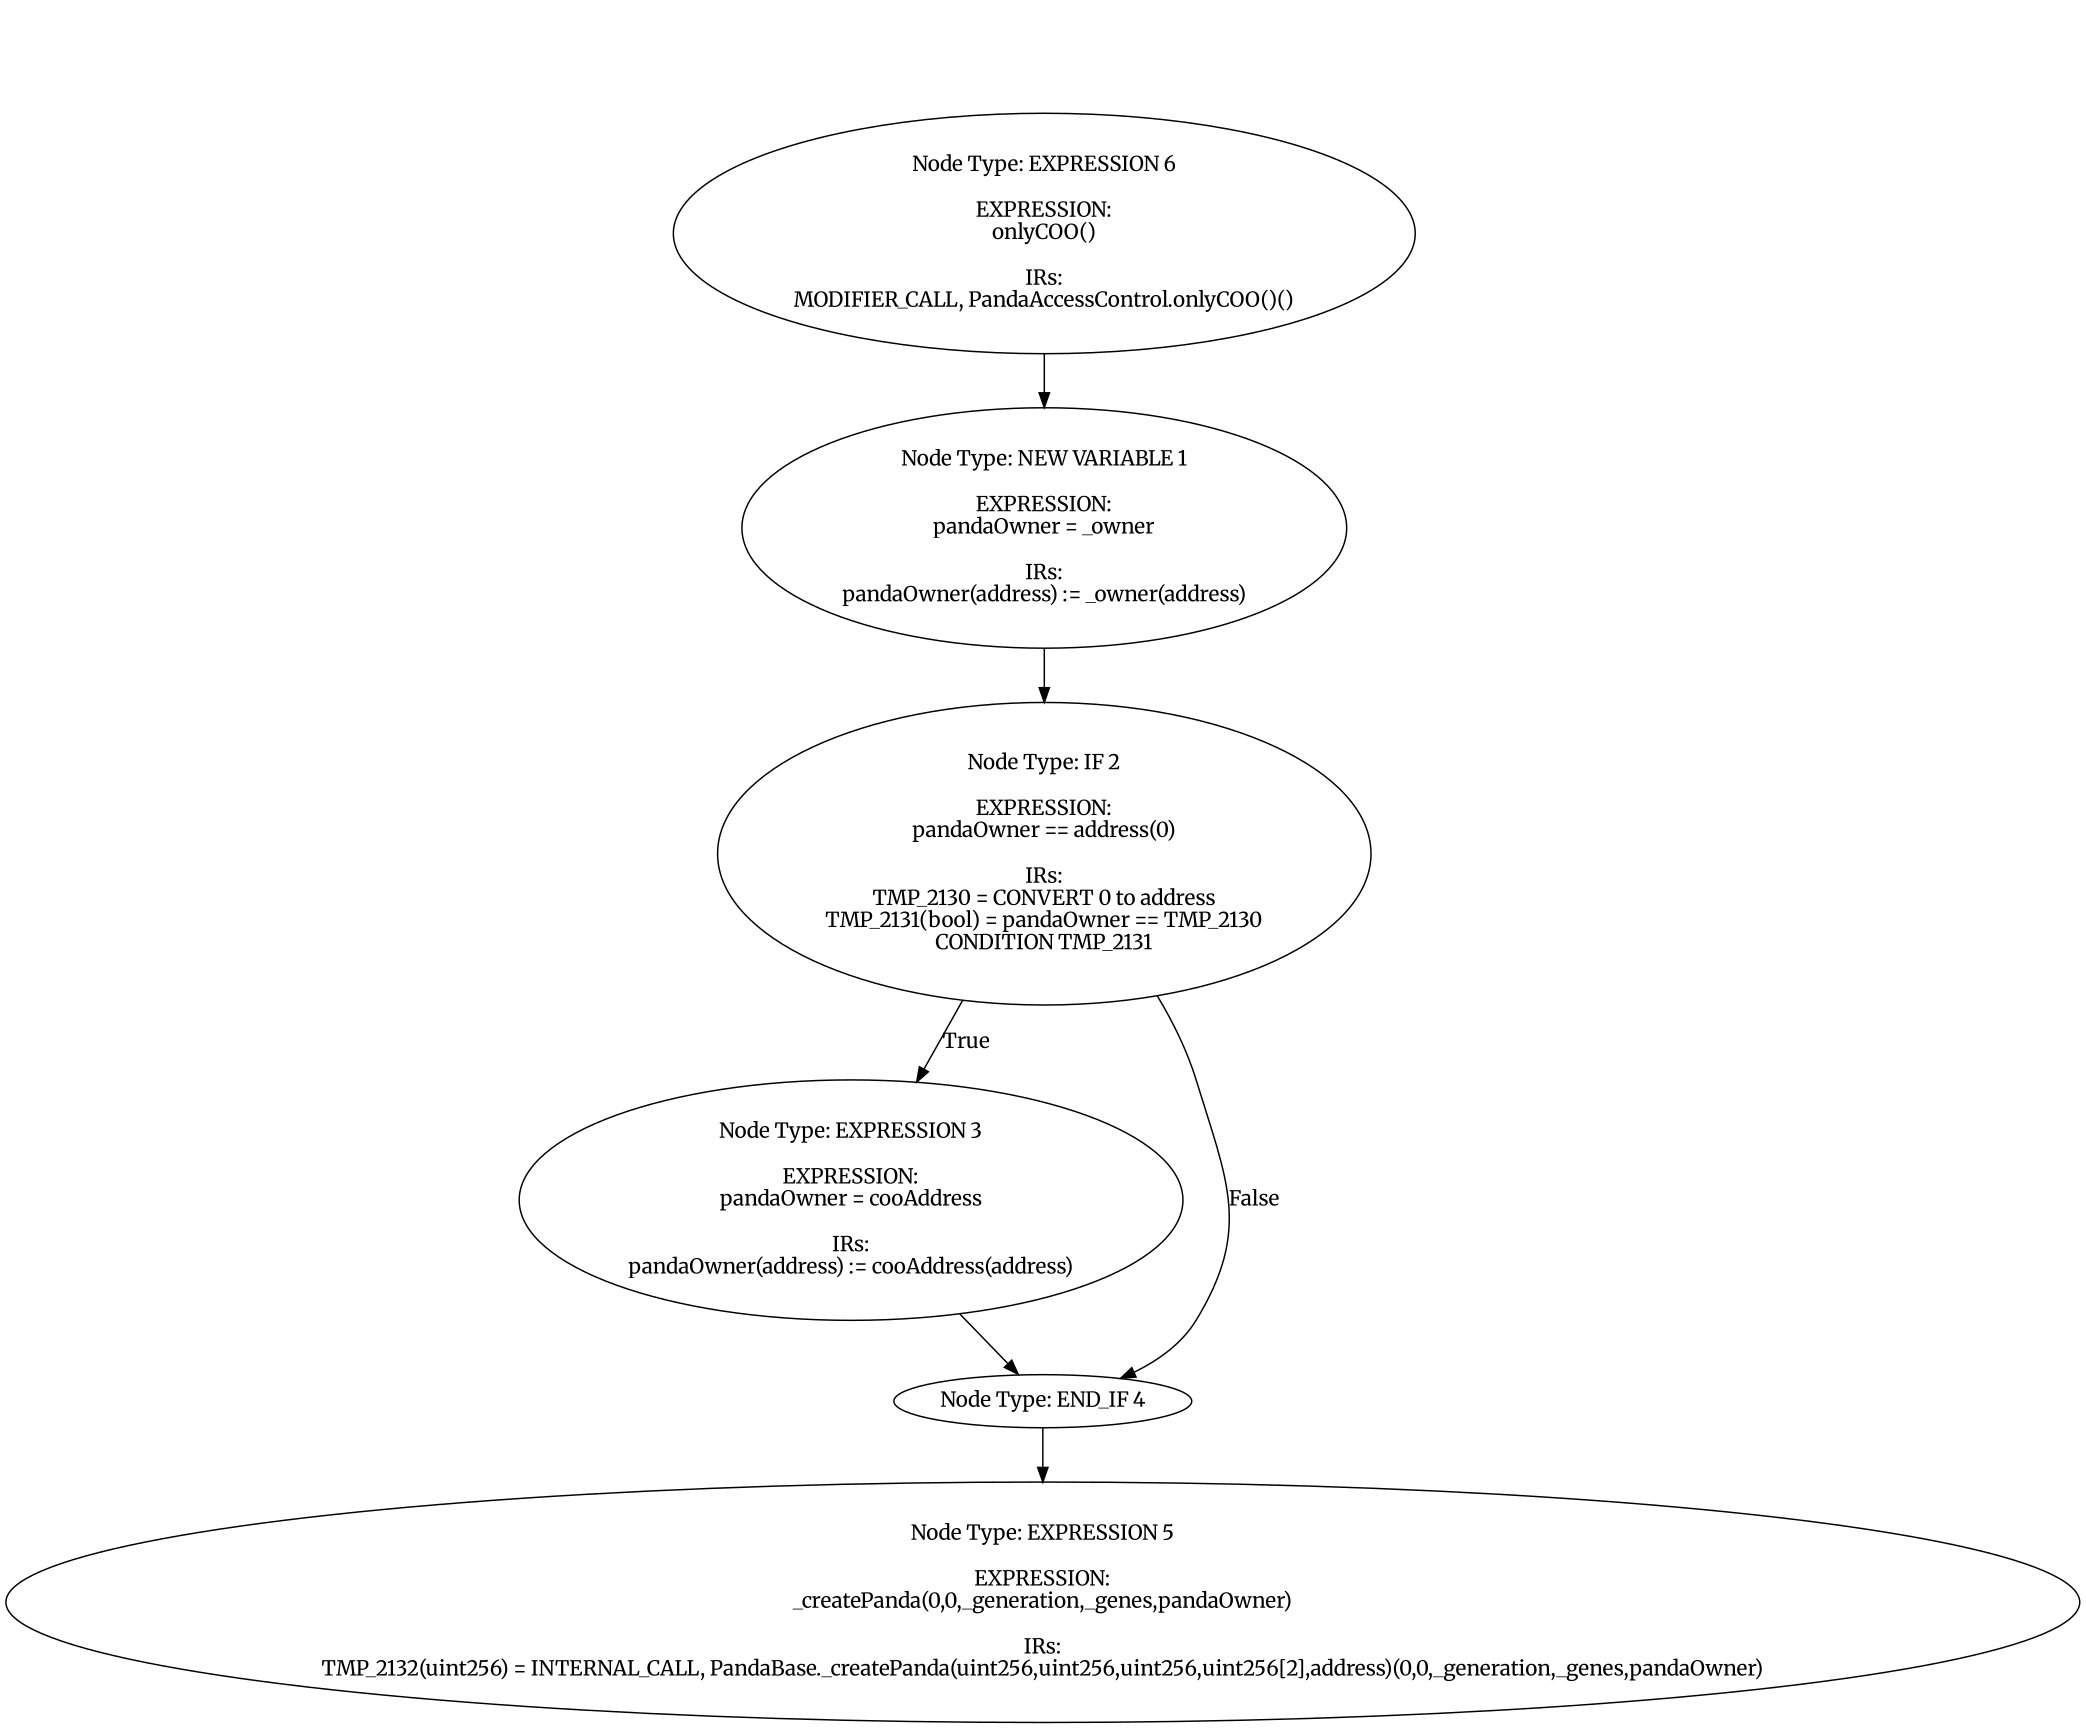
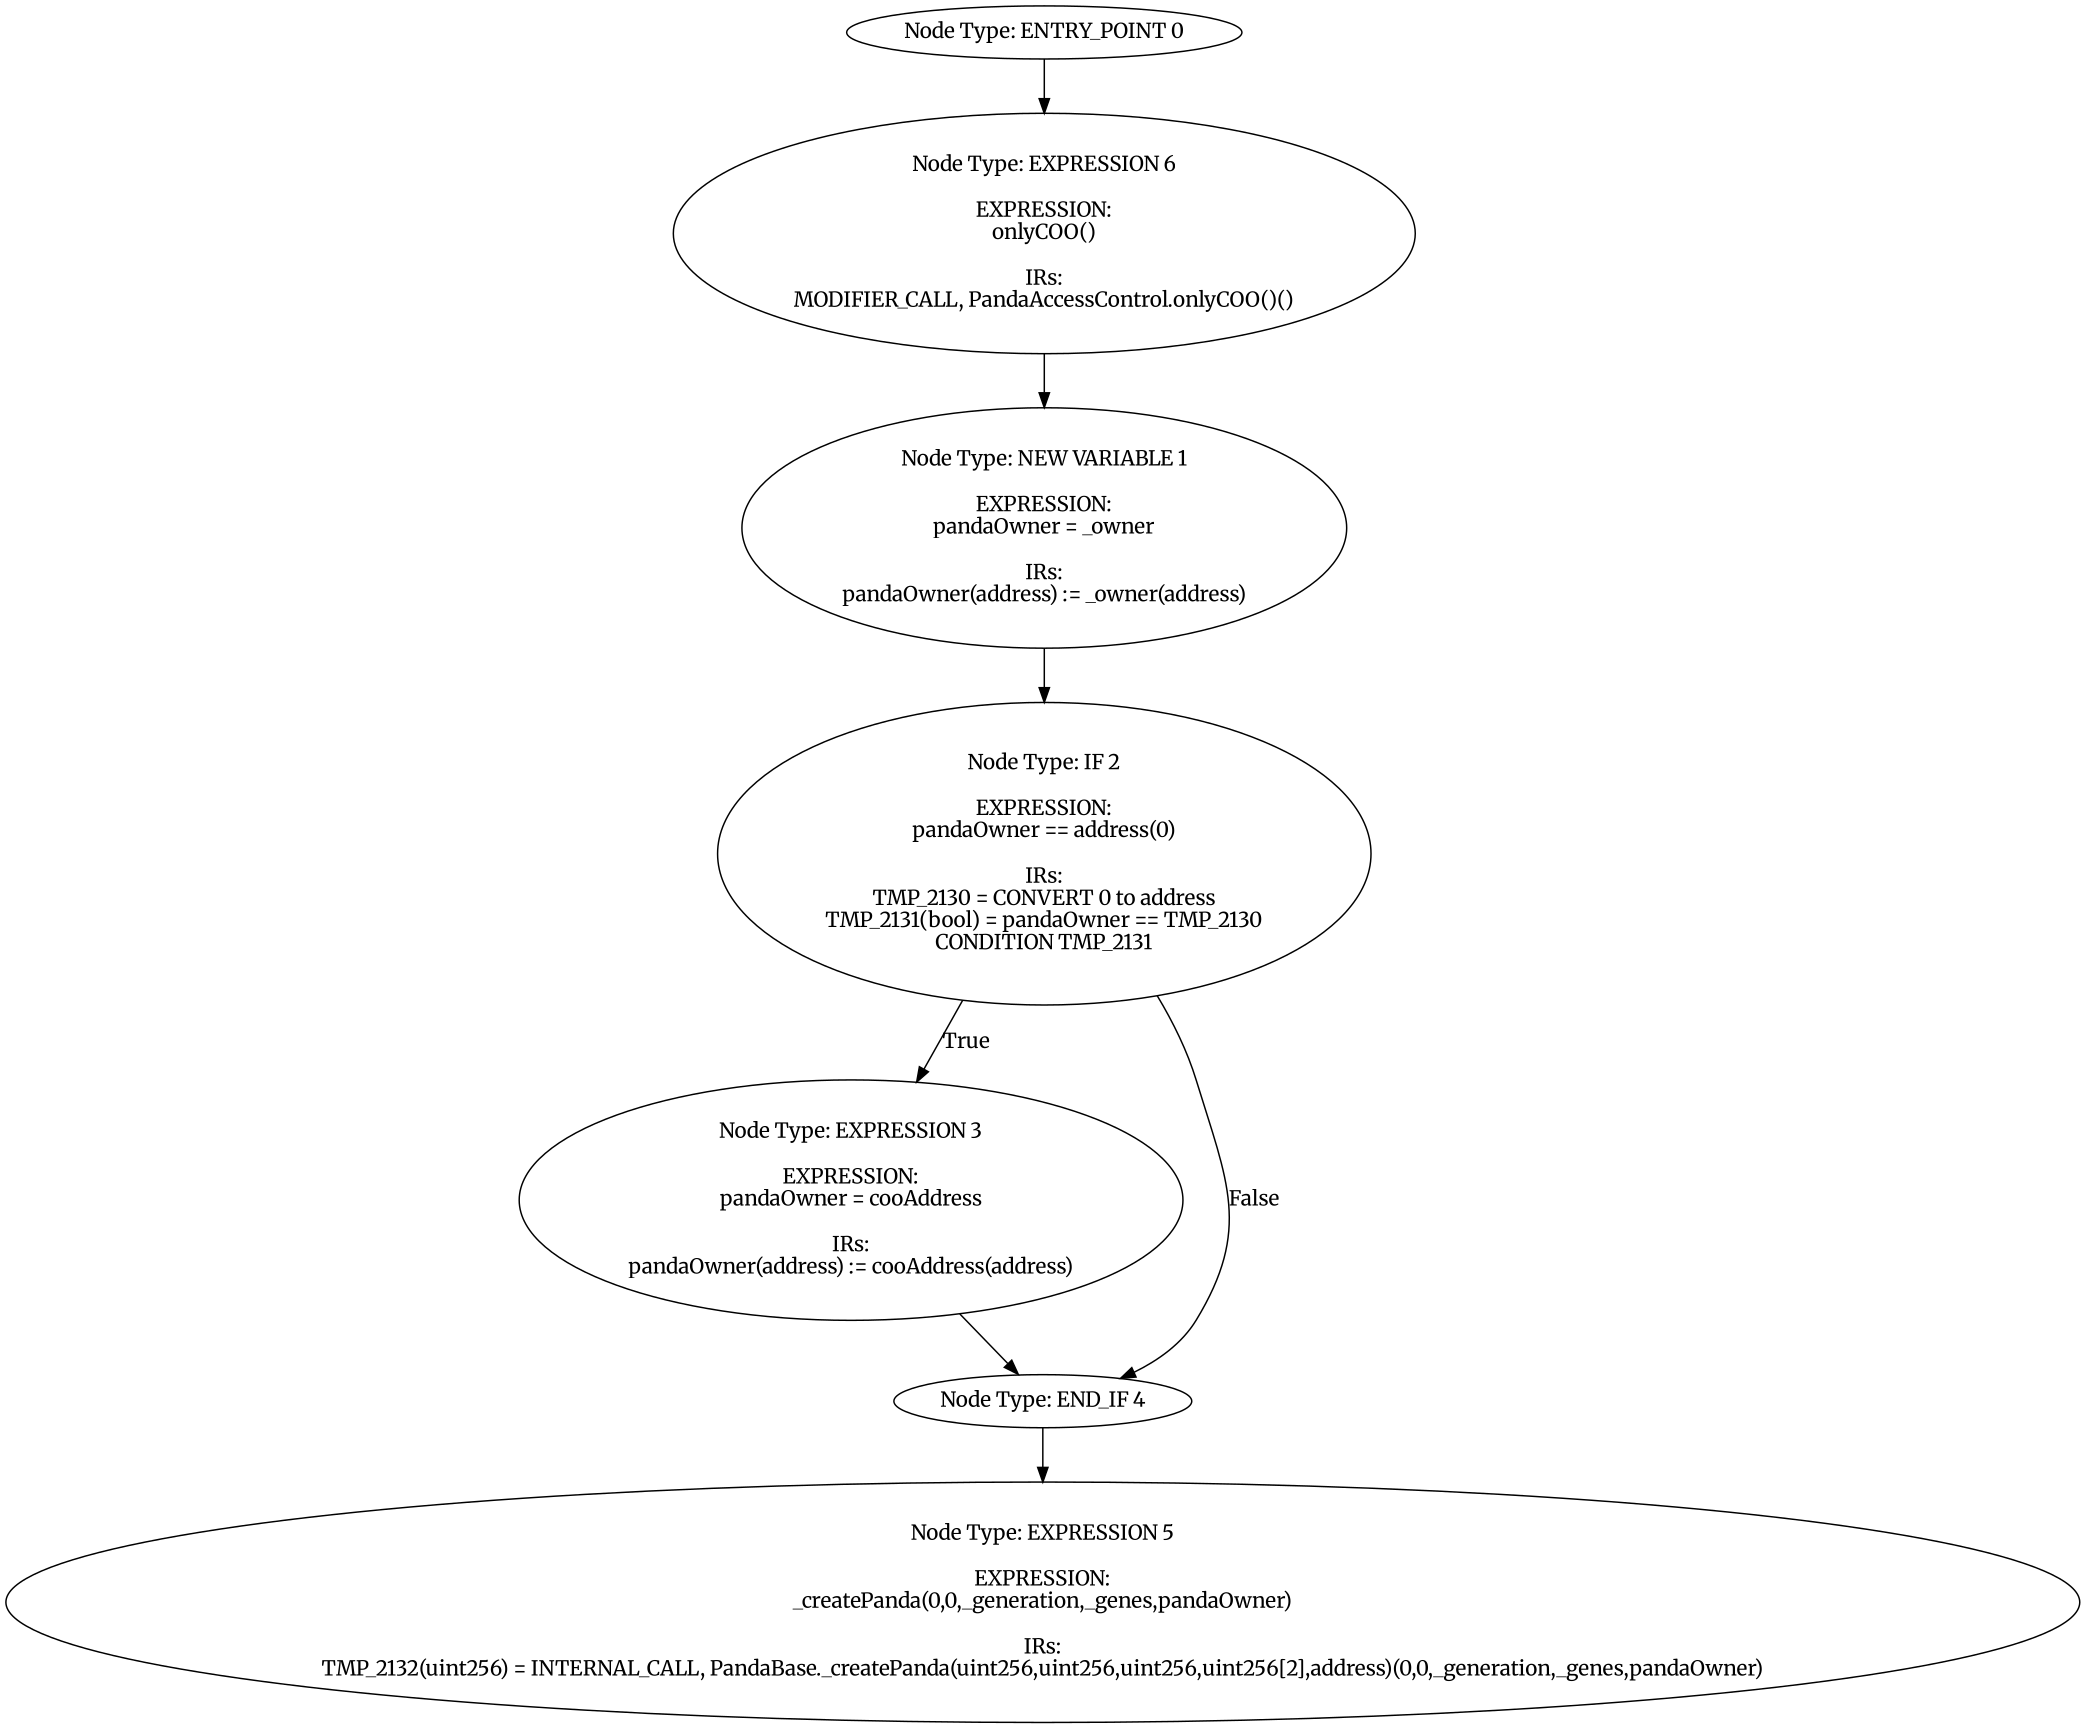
  digraph {
    fontname=Merriweather
    node [fontname=Merriweather]
    edge [fontname=Merriweather]
+   n1 [label="Node Type: ENTRY_POINT 0\n"]
    n2 [label="Node Type: EXPRESSION 6\n\nEXPRESSION:\nonlyCOO()\n\nIRs:\nMODIFIER_CALL, PandaAccessControl.onlyCOO()()"]
    n3 [label="Node Type: NEW VARIABLE 1\n\nEXPRESSION:\npandaOwner = _owner\n\nIRs:\npandaOwner(address) := _owner(address)"]
    n4 [label="Node Type: IF 2\n\nEXPRESSION:\npandaOwner == address(0)\n\nIRs:\nTMP_2130 = CONVERT 0 to address\nTMP_2131(bool) = pandaOwner == TMP_2130\nCONDITION TMP_2131"]
    n5 [label="Node Type: EXPRESSION 3\n\nEXPRESSION:\npandaOwner = cooAddress\n\nIRs:\npandaOwner(address) := cooAddress(address)"]
    n6 [label="Node Type: END_IF 4\n"]
    n7 [label="Node Type: EXPRESSION 5\n\nEXPRESSION:\n_createPanda(0,0,_generation,_genes,pandaOwner)\n\nIRs:\nTMP_2132(uint256) = INTERNAL_CALL, PandaBase._createPanda(uint256,uint256,uint256,uint256[2],address)(0,0,_generation,_genes,pandaOwner)"]
+   n1 -> n2
    n2 -> n3
    n3 -> n4
    n4 -> n5 [label=True]
    n4 -> n6 [label=False]
    n5 -> n6
    n6 -> n7
  }
